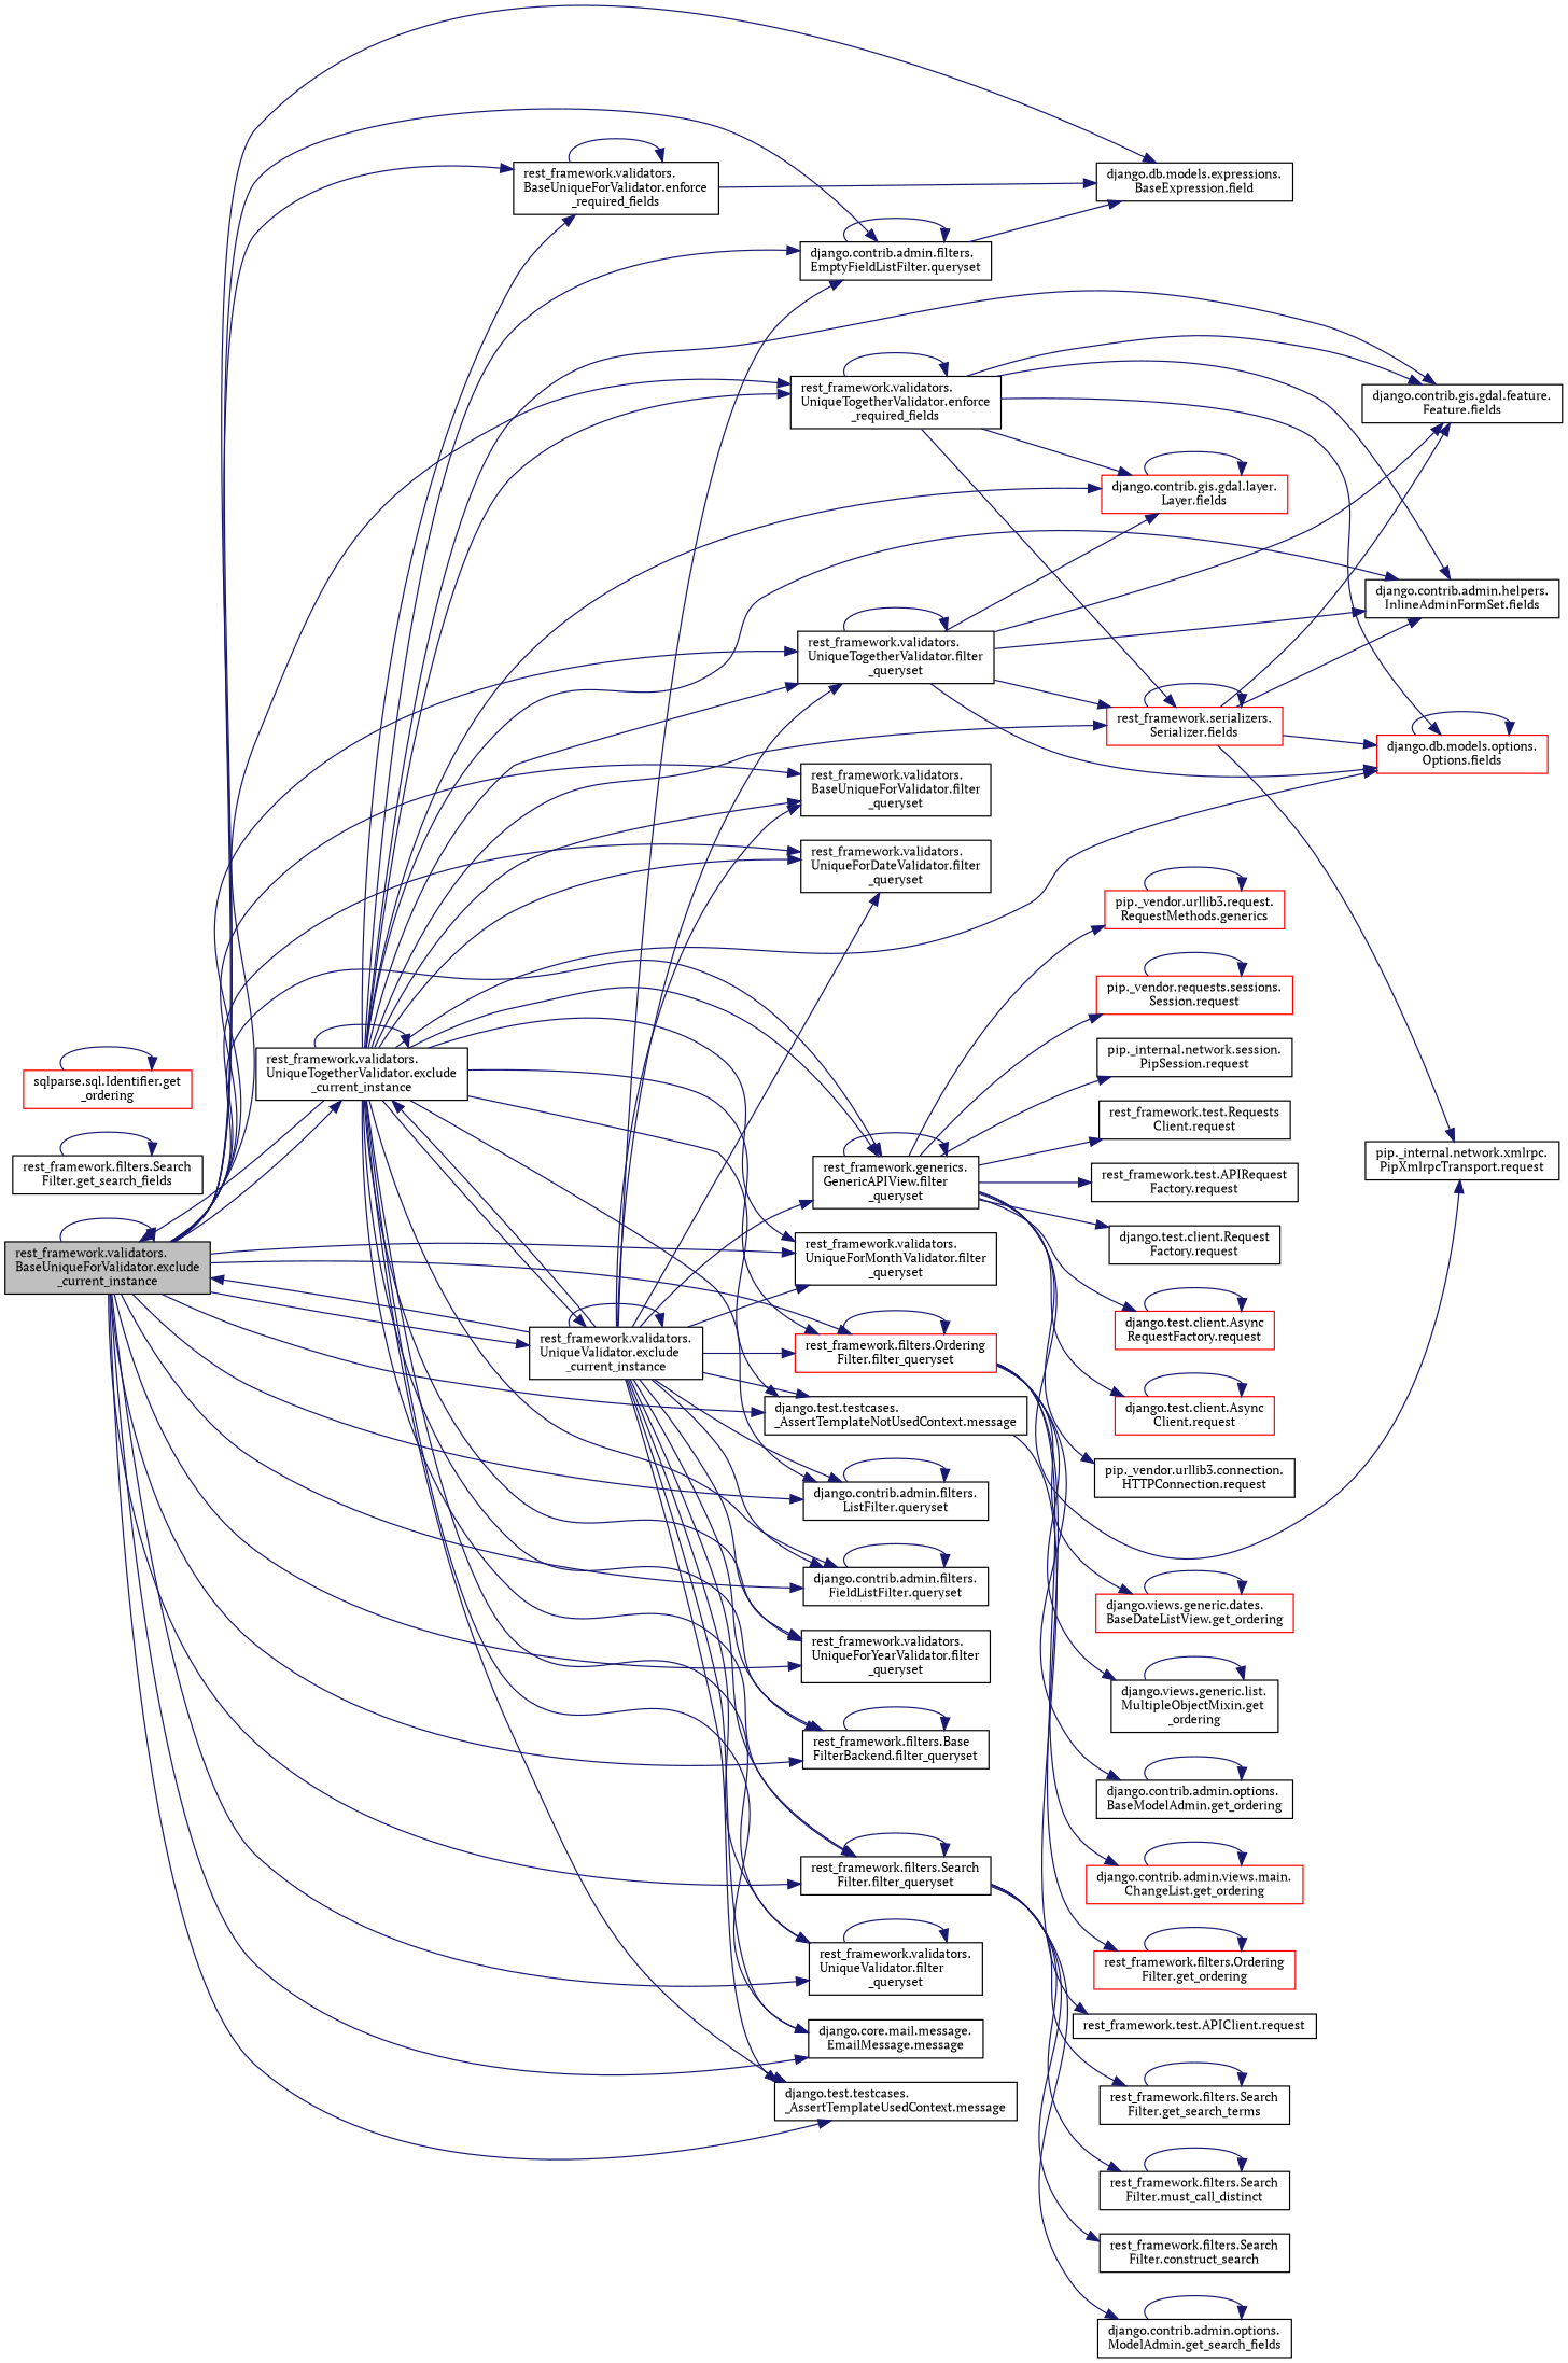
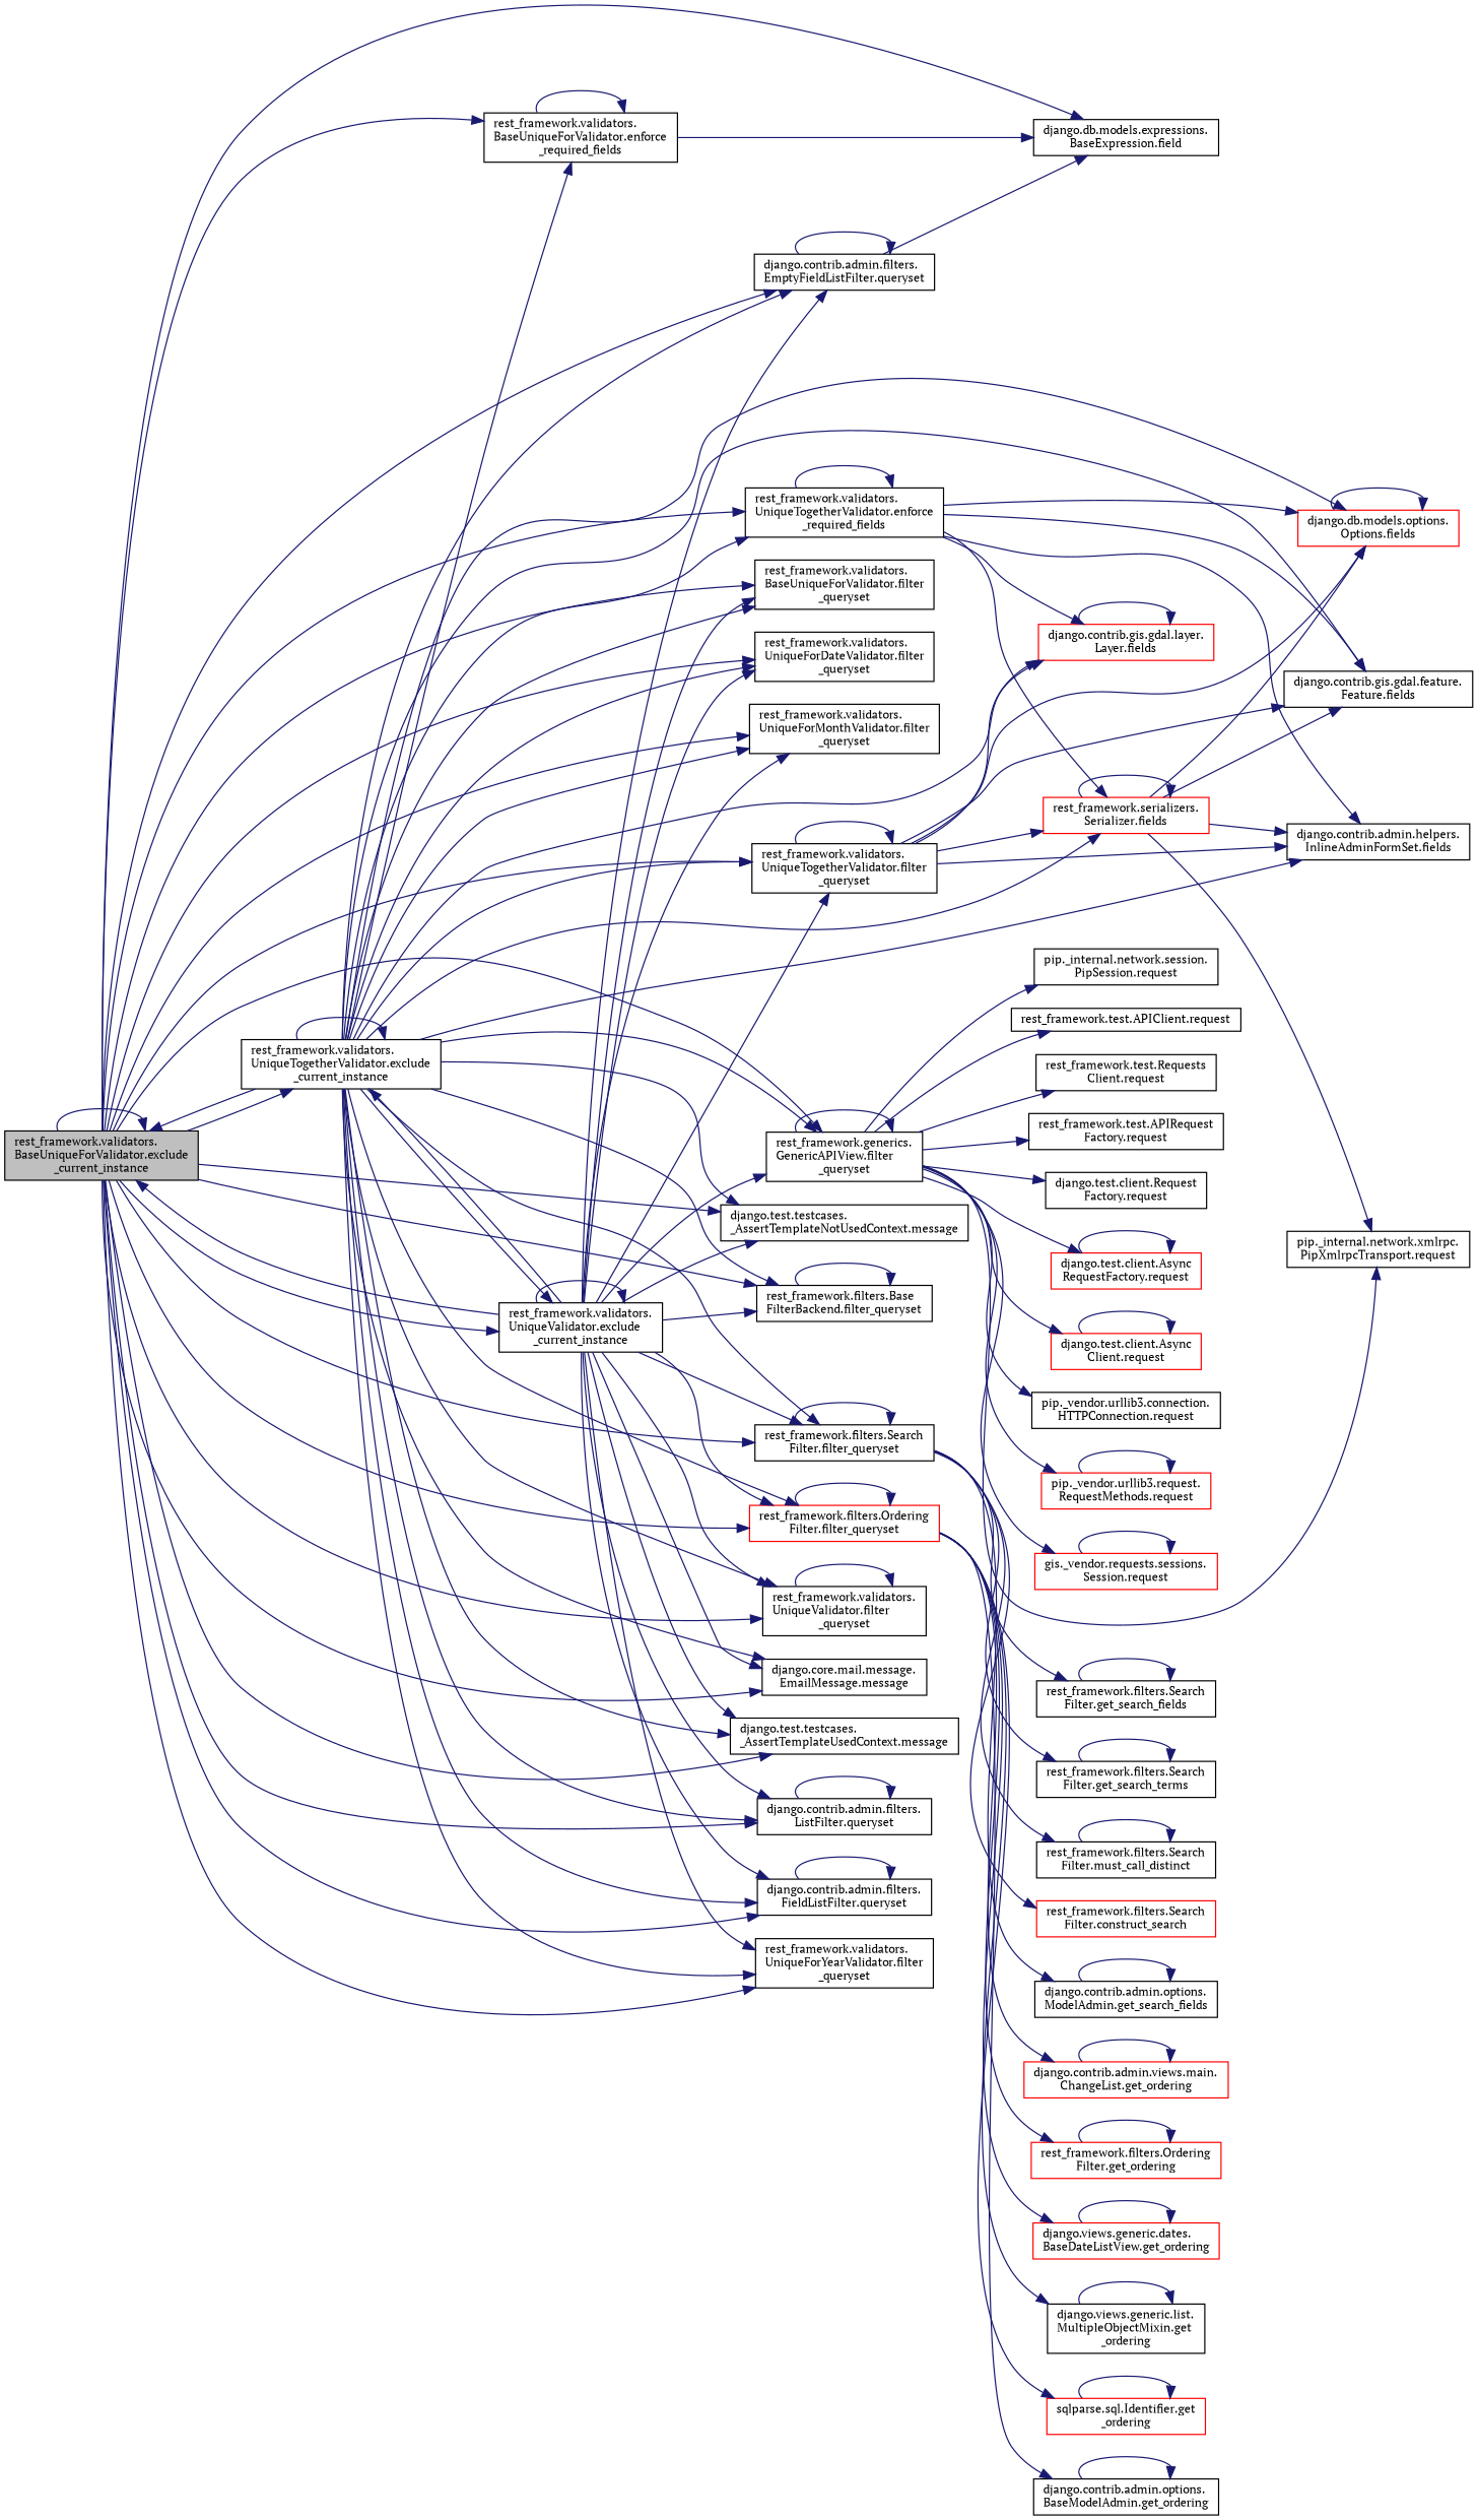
  digraph {
    fontname="PT Serif"
    rankdir=LR
    node [color=black fillcolor=white fontname="PT Serif" fontsize=10 shape=record style=filled]
    edge [color=midnightblue fontname="PT Serif" fontsize=10 labelfontname=Helvetica labelfontsize=10 style=solid]
    n1 [fillcolor=grey75 fontcolor=black height=0.2 label="rest_framework.validators.\lBaseUniqueForValidator.exclude\l_current_instance" width=0.4]
    n2 [height=0.2 label="rest_framework.validators.\lBaseUniqueForValidator.enforce\l_required_fields" width=0.4]
    n3 [height=0.2 label="django.db.models.expressions.\lBaseExpression.field" width=0.4]
    n4 [height=0.2 label="rest_framework.validators.\lUniqueTogetherValidator.enforce\l_required_fields" width=0.4]
    n5 [height=0.2 label="rest_framework.validators.\lUniqueTogetherValidator.exclude\l_current_instance" width=0.4]
    n6 [height=0.2 label="rest_framework.validators.\lUniqueValidator.exclude\l_current_instance" width=0.4]
    n7 [height=0.2 label="rest_framework.validators.\lBaseUniqueForValidator.filter\l_queryset" width=0.4]
    n8 [height=0.2 label="rest_framework.validators.\lUniqueForDateValidator.filter\l_queryset" width=0.4]
    n9 [height=0.2 label="rest_framework.validators.\lUniqueForMonthValidator.filter\l_queryset" width=0.4]
    n10 [height=0.2 label="rest_framework.validators.\lUniqueForYearValidator.filter\l_queryset" width=0.4]
    n11 [height=0.2 label="rest_framework.validators.\lUniqueTogetherValidator.filter\l_queryset" width=0.4]
    n12 [height=0.2 label="rest_framework.generics.\lGenericAPIView.filter\l_queryset" width=0.4]
    n13 [height=0.2 label="rest_framework.filters.Base\lFilterBackend.filter_queryset" width=0.4]
    n14 [height=0.2 label="rest_framework.filters.Search\lFilter.filter_queryset" width=0.4]
    n15 [color=red height=0.2 label="rest_framework.filters.Ordering\lFilter.filter_queryset" width=0.4]
    n16 [height=0.2 label="rest_framework.validators.\lUniqueValidator.filter\l_queryset" width=0.4]
    n17 [height=0.2 label="django.core.mail.message.\lEmailMessage.message" width=0.4]
    n18 [height=0.2 label="django.test.testcases.\l_AssertTemplateUsedContext.message" width=0.4]
    n19 [height=0.2 label="django.test.testcases.\l_AssertTemplateNotUsedContext.message" width=0.4]
    n20 [height=0.2 label="django.contrib.admin.filters.\lListFilter.queryset" width=0.4]
    n21 [height=0.2 label="django.contrib.admin.filters.\lFieldListFilter.queryset" width=0.4]
    n22 [height=0.2 label="django.contrib.admin.filters.\lEmptyFieldListFilter.queryset" width=0.4]
    n23 [height=0.2 label="django.contrib.admin.helpers.\lInlineAdminFormSet.fields" width=0.4]
    n24 [height=0.2 label="django.contrib.gis.gdal.feature.\lFeature.fields" width=0.4]
    n25 [color=red height=0.2 label="django.contrib.gis.gdal.layer.\lLayer.fields" width=0.4]
    n26 [color=red height=0.2 label="django.db.models.options.\lOptions.fields" width=0.4]
    n27 [color=red height=0.2 label="rest_framework.serializers.\lSerializer.fields" width=0.4]
    n28 [height=0.2 label="pip._internal.network.xmlrpc.\lPipXmlrpcTransport.request" width=0.4]
    n29 [height=0.2 label="rest_framework.test.APIRequest\lFactory.request" width=0.4]
    n30 [height=0.2 label="django.test.client.Request\lFactory.request" width=0.4]
    n31 [color=red height=0.2 label="django.test.client.Async\lRequestFactory.request" width=0.4]
    n32 [color=red height=0.2 label="django.test.client.Async\lClient.request" width=0.4]
    n33 [height=0.2 label="pip._vendor.urllib3.connection.\lHTTPConnection.request" width=0.4]
-   n34 [color=red height=0.2 label="pip._vendor.urllib3.request.\lRequestMethods.generics" width=0.4]
-   n35 [color=red height=0.2 label="pip._vendor.requests.sessions.\lSession.request" width=0.4]
+   n34 [color=red height=0.2 label="pip._vendor.urllib3.request.\lRequestMethods.request" width=0.4]
+   n35 [color=red height=0.2 label="gis._vendor.requests.sessions.\lSession.request" width=0.4]
    n36 [height=0.2 label="pip._internal.network.session.\lPipSession.request" width=0.4]
    n37 [height=0.2 label="rest_framework.test.APIClient.request" width=0.4]
    n38 [height=0.2 label="rest_framework.test.Requests\lClient.request" width=0.4]
-   n39 [height=0.2 label="rest_framework.filters.Search\lFilter.construct_search" width=0.4]
+   n39 [color=red height=0.2 label="rest_framework.filters.Search\lFilter.construct_search" width=0.4]
    n40 [height=0.2 label="django.contrib.admin.options.\lModelAdmin.get_search_fields" width=0.4]
    n41 [height=0.2 label="rest_framework.filters.Search\lFilter.get_search_fields" width=0.4]
    n42 [height=0.2 label="rest_framework.filters.Search\lFilter.get_search_terms" width=0.4]
    n43 [height=0.2 label="rest_framework.filters.Search\lFilter.must_call_distinct" width=0.4]
    n44 [color=red height=0.2 label="django.views.generic.dates.\lBaseDateListView.get_ordering" width=0.4]
    n45 [height=0.2 label="django.views.generic.list.\lMultipleObjectMixin.get\l_ordering" width=0.4]
    n46 [color=red height=0.2 label="sqlparse.sql.Identifier.get\l_ordering" width=0.4]
    n47 [height=0.2 label="django.contrib.admin.options.\lBaseModelAdmin.get_ordering" width=0.4]
    n48 [color=red height=0.2 label="django.contrib.admin.views.main.\lChangeList.get_ordering" width=0.4]
    n49 [color=red height=0.2 label="rest_framework.filters.Ordering\lFilter.get_ordering" width=0.4]
    n1 -> n1
    n1 -> n2
    n1 -> n3
    n1 -> n4
    n1 -> n5
    n1 -> n6
    n1 -> n7
    n1 -> n8
    n1 -> n9
    n1 -> n10
    n1 -> n11
    n1 -> n12
    n1 -> n13
    n1 -> n14
    n1 -> n15
    n1 -> n16
    n1 -> n17
    n1 -> n18
    n1 -> n19
    n1 -> n20
    n1 -> n21
    n1 -> n22
    n2 -> n2
    n2 -> n3
    n4 -> n4
    n4 -> n23
    n4 -> n24
    n4 -> n25
    n4 -> n26
    n4 -> n27
    n5 -> n1
    n5 -> n2
    n5 -> n4
    n5 -> n5
    n5 -> n6
    n5 -> n7
    n5 -> n8
    n5 -> n9
    n5 -> n10
    n5 -> n11
    n5 -> n12
    n5 -> n13
    n5 -> n14
    n5 -> n15
    n5 -> n16
    n5 -> n17
    n5 -> n18
    n5 -> n19
    n5 -> n20
    n5 -> n21
    n5 -> n22
    n5 -> n23
    n5 -> n24
    n5 -> n25
    n5 -> n26
    n5 -> n27
    n6 -> n1
    n6 -> n5
    n6 -> n6
    n6 -> n7
    n6 -> n8
    n6 -> n9
    n6 -> n10
    n6 -> n11
    n6 -> n12
    n6 -> n13
    n6 -> n14
    n6 -> n15
    n6 -> n16
    n6 -> n17
    n6 -> n18
    n6 -> n19
    n6 -> n20
    n6 -> n21
    n6 -> n22
    n11 -> n11
    n11 -> n23
    n11 -> n24
    n11 -> n25
    n11 -> n26
    n11 -> n27
    n12 -> n12
    n12 -> n28
    n12 -> n29
    n12 -> n30
    n12 -> n31
    n12 -> n32
    n12 -> n33
    n12 -> n34
    n12 -> n35
    n12 -> n36
-   n19 -> n37
+   n12 -> n37
    n12 -> n38
    n13 -> n13
    n14 -> n14
    n14 -> n39
    n14 -> n40
+   n14 -> n41
    n14 -> n42
    n14 -> n43
    n15 -> n15
    n15 -> n44
    n15 -> n45
+   n15 -> n46
    n15 -> n47
    n15 -> n48
    n15 -> n49
    n16 -> n16
    n20 -> n20
    n21 -> n21
    n22 -> n3
    n22 -> n22
    n25 -> n25
    n26 -> n26
    n27 -> n23
    n27 -> n24
    n27 -> n26
    n27 -> n27
    n27 -> n28
    n31 -> n31
    n32 -> n32
    n34 -> n34
    n35 -> n35
    n40 -> n40
    n41 -> n41
    n42 -> n42
    n43 -> n43
    n44 -> n44
    n45 -> n45
    n46 -> n46
    n47 -> n47
    n48 -> n48
    n49 -> n49
  }
